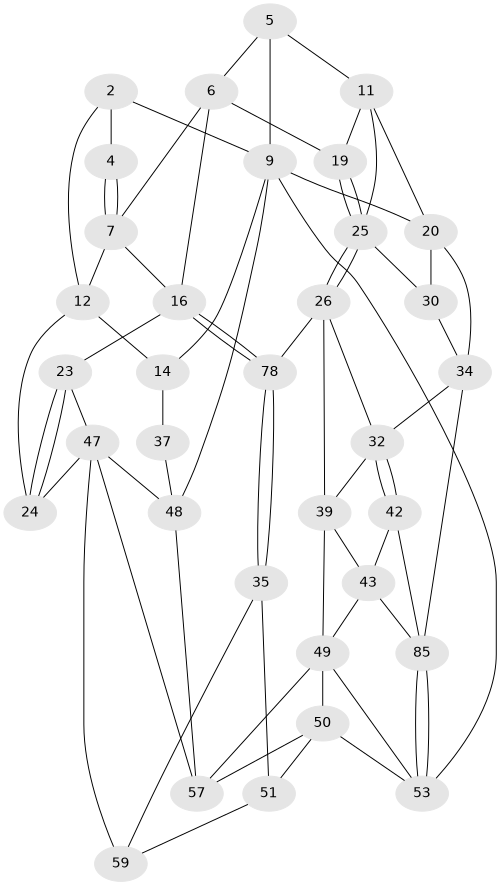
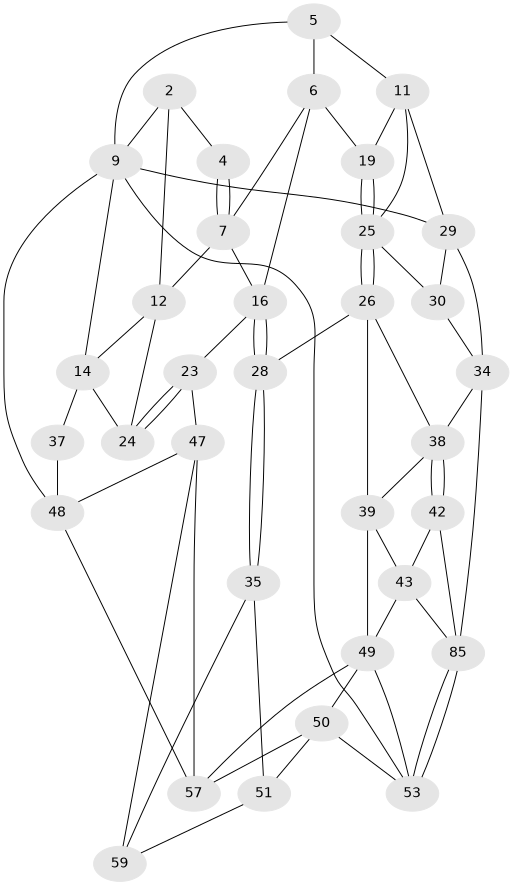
  graph {
    fontname="DejaVu Sans"
    node [color=gray90 fontname="DejaVu Sans" style=filled]
    edge [fontname="DejaVu Sans"]
    2 [super="+3"]
    4
    9 [super="+10"]
    12 [super="+13"]
    5 [super="+8"]
    6 [super="+15"]
    n7 [label=11 super="+22"]
    7 [super="+11"]
    14 [super="+34"]
-   20 [super="+21"]
+   20 [super="+21" label=29]
    53 [super="+54"]
    48 [super="+58"]
    24
    16 [super="+17"]
    19
    25 [super="+29"]
    23 [super="+36"]
-   28 [label=78]
+   28
    37 [super="+38"]
    30
    n21 [label=34 super="+41"]
    47 [super="+56"]
    35 [super="+52"]
    26 [super="+27"]
-   32 [super="+33"]
+   32 [super="+33" label=38]
    n26 [label=85 super="+46"]
    51 [super="+61"]
    59
    57 [super="+62"]
    39 [super="+40"]
    42
    43 [super="+44"]
    49 [super="+55"]
    50 [super="+60"]
    2 -- 4
    2 -- 9
    2 -- 12
    4 -- 7
    4 -- 7
    9 -- 14
    9 -- 20
    9 -- 53
    9 -- 48
    12 -- 14
    12 -- 24
    5 -- 9
    5 -- 6
    5 -- n7
    6 -- 7
    6 -- 16
    6 -- 19
    n7 -- 20
    n7 -- 19
    n7 -- 25
    7 -- 12
    7 -- 16
-   47 -- 24
+   14 -- 24
    14 -- 37
    20 -- 30
    20 -- n21
    48 -- 57
    16 -- 23
    16 -- 28
    16 -- 28
    19 -- 25
    19 -- 25
    25 -- 30
    25 -- 26
    25 -- 26
    23 -- 24
    23 -- 24
    23 -- 47
    28 -- 35
    28 -- 35
    37 -- 48 [weight=2]
    30 -- n21
    n21 -- 32
    n21 -- n26
    47 -- 48
    47 -- 59
    47 -- 57
    35 -- 51
    35 -- 59
    26 -- 28
    26 -- 32
    26 -- 39
    32 -- 39
    32 -- 42
    32 -- 42
    n26 -- 53
    n26 -- 53
    51 -- 59
    39 -- 43
    39 -- 49
    42 -- n26
    42 -- 43
    43 -- n26
    43 -- 49
    49 -- 53
    49 -- 57
    49 -- 50
    50 -- 53
    50 -- 51
    50 -- 57
  }
